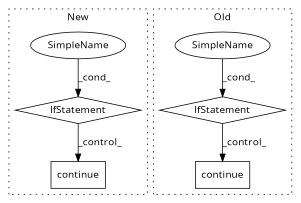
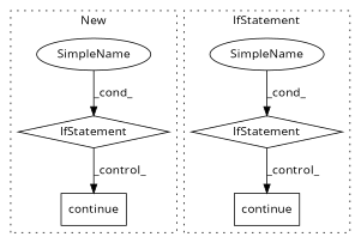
  digraph {
    fontname="Open Sans"
    node [a=18 shape=box fontname="Open Sans"]
    edge [fontname="Open Sans"]
    n1 [l=9 label=continue s=13863]
    n2 [a=42 label=SimpleName shape=ellipse]
    n3 [a=25 l="4,2" label=IfStatement s="13469,13485" shape=diamond]
    n4 [l=9 label=continue s=13532]
    n5 [a=25 l="4,2" label=IfStatement s="13426,13458" shape=diamond]
    n6 [a=42 label=SimpleName shape=ellipse]
    subgraph cluster_1 {
      label=New
      style=dotted
      n1
      n2
      n3
    }
    subgraph cluster_2 {
-     label=Old
+     label=IfStatement
      style=dotted
      n4
      n5
      n6
    }
    n2 -> n3 [label=_cond_]
    n3 -> n1 [label=_control_]
    n5 -> n4 [label=_control_]
    n6 -> n5 [label=_cond_]
  }
